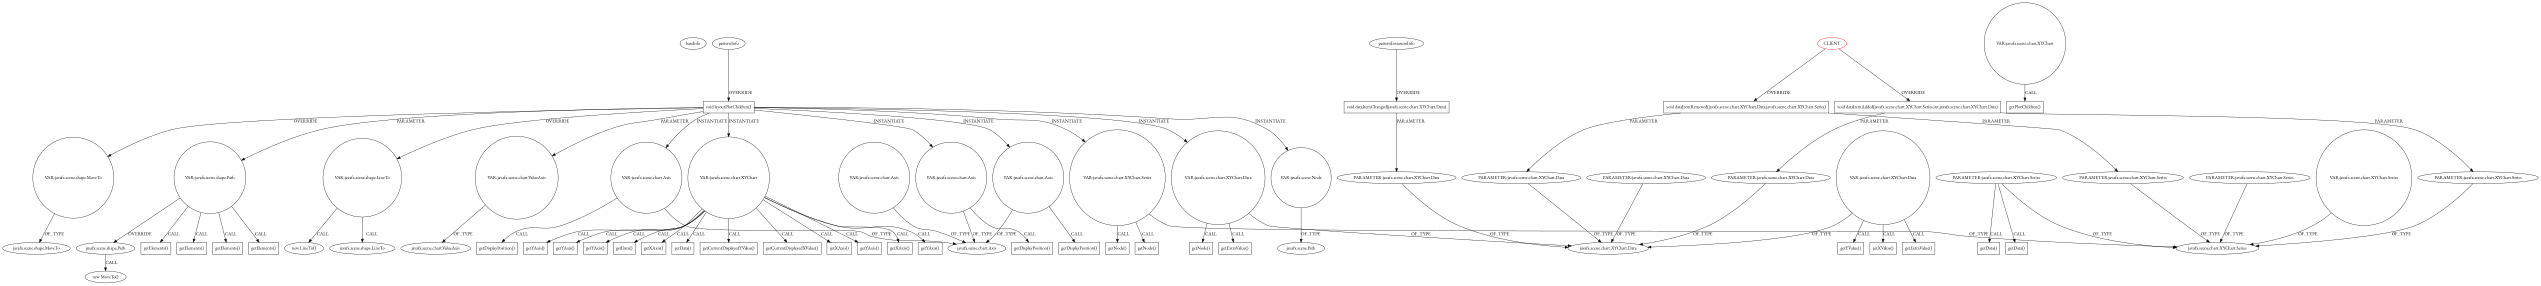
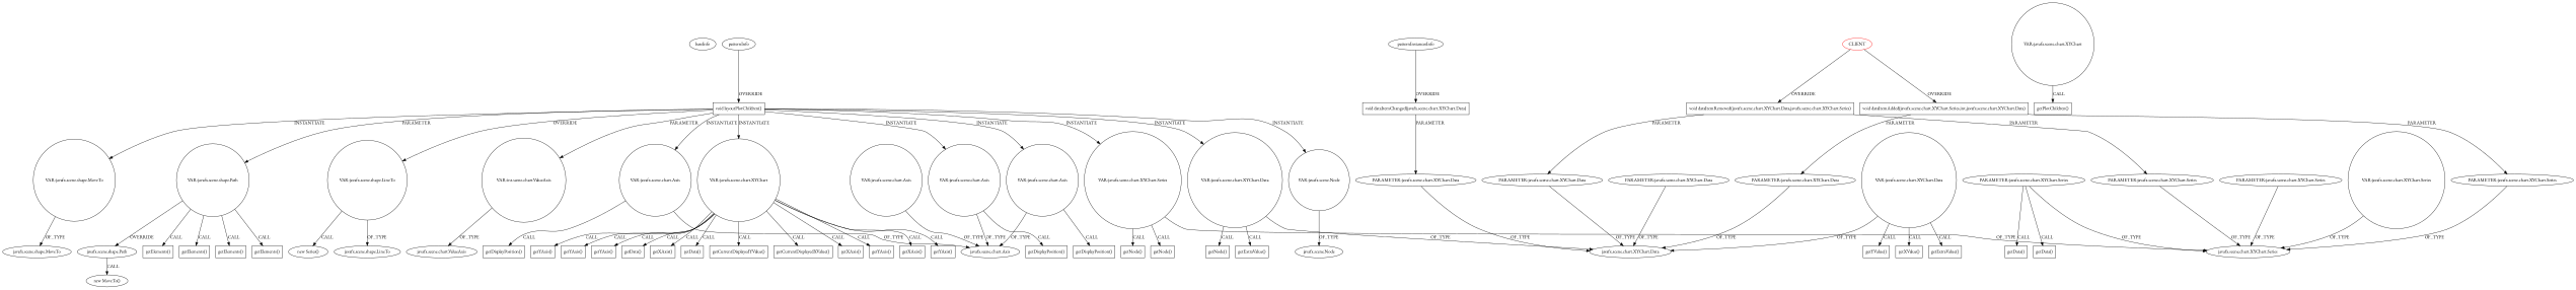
  digraph {
    fontname="EB Garamond"
    node [fontname="EB Garamond" isFrameworkType=false shape=box vertexType=INSIDE_CALL]
    edge [fontname="EB Garamond"]
    baseInfo [category=pattern graphId=3698 isAnonymous=false possibleRelation=false isFrameworkType="" shape="" vertexType=""]
    patternInfo [frequency=2.0 patternRootClient=0 isFrameworkType="" shape="" vertexType=""]
    n3 [label="void layoutPlotChildren()" vertexType=OVERRIDING_METHOD_DECLARATION]
    patternInstancesInfo [0="LichuanLu-ShunUI-FX~/LichuanLu-ShunUI-FX/ShunUI-FX-master/src/view/chart/StackedBarChart.java~StackedBarChart~811" 1="TomaszKorecki-InvestorAssistant~/TomaszKorecki-InvestorAssistant/InvestorAssistant-master/Investor's assistant/src/investor/charts/CandleChart.java~CandleStickChart~1473" isFrameworkType="" shape="" vertexType=""]
    n5 [label="void dataItemChanged(javafx.scene.chart.XYChart.Data)" vertexType=OVERRIDING_METHOD_DECLARATION]
    n6 [label="javafx.scene.shape.MoveTo" vertexType=FRAMEWORK_CLASS_TYPE shape=""]
    n7 [label="VAR:javafx.scene.shape.MoveTo" shape=circle vertexType=VARIABLE_EXPRESION]
    n8 [label="new MoveTo()" vertexType=CONSTRUCTOR_CALL shape=""]
    n9 [label="VAR:javafx.scene.shape.Path" shape=circle vertexType=VARIABLE_EXPRESION]
    n10 [label="VAR:javafx.scene.shape.LineTo" shape=circle vertexType=VARIABLE_EXPRESION]
-   n11 [label="VAR:javafx.scene.chart.ValueAxis" shape=circle vertexType=VARIABLE_EXPRESION]
+   n11 [label="VAR:int.scene.chart.ValueAxis" shape=circle vertexType=VARIABLE_EXPRESION]
    n12 [label="VAR:javafx.scene.chart.XYChart" shape=circle vertexType=VARIABLE_EXPRESION]
    n13 [label="VAR:javafx.scene.chart.XYChart.Series" shape=circle vertexType=VARIABLE_EXPRESION]
    n14 [label="VAR:javafx.scene.chart.XYChart.Data" shape=circle vertexType=VARIABLE_EXPRESION]
    n15 [label="VAR:javafx.scene.Node" shape=circle vertexType=VARIABLE_EXPRESION]
    n16 [label="VAR:javafx.scene.chart.Axis" shape=circle vertexType=VARIABLE_EXPRESION]
    n17 [label="VAR:javafx.scene.chart.Axis" shape=circle vertexType=VARIABLE_EXPRESION]
    n18 [label="VAR:javafx.scene.chart.Axis" shape=circle vertexType=VARIABLE_EXPRESION]
    n19 [label="javafx.scene.shape.Path" vertexType=FRAMEWORK_CLASS_TYPE shape=""]
    n20 [label="getElements()"]
    n21 [label="getElements()"]
    n22 [label="getElements()"]
    n23 [label="getElements()"]
-   n24 [label="new LineTo()" vertexType=CONSTRUCTOR_CALL shape=""]
+   n24 [label="new Series()" vertexType=CONSTRUCTOR_CALL shape=""]
    n25 [label="javafx.scene.shape.LineTo" vertexType=FRAMEWORK_CLASS_TYPE shape=""]
    n26 [label="javafx.scene.chart.ValueAxis" vertexType=FRAMEWORK_CLASS_TYPE shape=""]
    n27 [label="getYAxis()"]
    n28 [label="getYAxis()"]
    n29 [label="getYAxis()"]
    n30 [label="getYAxis()"]
    n31 [label="getYAxis()"]
    n32 [label="getData()"]
    n33 [label="getData()"]
    n34 [label="getCurrentDisplayedYValue()"]
    n35 [label="getCurrentDisplayedXValue()"]
    n36 [label="getXAxis()"]
    n37 [label="getXAxis()"]
    n38 [label="getXAxis()"]
    n39 [label="javafx.scene.chart.XYChart.Series" vertexType=FRAMEWORK_CLASS_TYPE shape=""]
    n40 [label="getNode()"]
    n41 [label="getNode()"]
    n42 [label="javafx.scene.chart.XYChart.Data" vertexType=FRAMEWORK_CLASS_TYPE shape=""]
    n43 [label="getExtraValue()"]
    n44 [label="getNode()"]
-   n45 [label="javafx.scene.Path" vertexType=FRAMEWORK_CLASS_TYPE shape=""]
+   n45 [label="javafx.scene.Node" vertexType=FRAMEWORK_CLASS_TYPE shape=""]
    n46 [label="getDisplayPosition()"]
    n47 [label="javafx.scene.chart.Axis" vertexType=FRAMEWORK_CLASS_TYPE shape=""]
    n48 [label="getDisplayPosition()"]
    n49 [label="getDisplayPosition()"]
    n50 [color=red label=CLIENT vertexType=ROOT_CLIENT_CLASS_DECLARATION shape=""]
    n51 [label="void dataItemAdded(javafx.scene.chart.XYChart.Series,int,javafx.scene.chart.XYChart.Data)" vertexType=OVERRIDING_METHOD_DECLARATION]
    n52 [label="void dataItemRemoved(javafx.scene.chart.XYChart.Data,javafx.scene.chart.XYChart.Series)" vertexType=OVERRIDING_METHOD_DECLARATION]
    n53 [label="PARAMETER:javafx.scene.chart.XYChart.Series" vertexType=PARAMETER_DECLARATION shape=""]
    n54 [label="PARAMETER:javafx.scene.chart.XYChart.Data" vertexType=PARAMETER_DECLARATION shape=""]
    n55 [label="PARAMETER:javafx.scene.chart.XYChart.Series" vertexType=PARAMETER_DECLARATION shape=""]
    n56 [label="PARAMETER:javafx.scene.chart.XYChart.Data" vertexType=PARAMETER_DECLARATION shape=""]
    n57 [label="PARAMETER:javafx.scene.chart.XYChart.Data" vertexType=PARAMETER_DECLARATION shape=""]
    n58 [label="PARAMETER:javafx.scene.chart.XYChart.Series" vertexType=PARAMETER_DECLARATION shape=""]
    n59 [label="getData()"]
    n60 [label="getData()"]
    n61 [label="VAR:javafx.scene.chart.XYChart" shape=circle vertexType=VARIABLE_EXPRESION]
    n62 [label="getPlotChildren()"]
    n63 [label="PARAMETER:javafx.scene.chart.XYChart.Series" vertexType=PARAMETER_DECLARATION shape=""]
    n64 [label="VAR:javafx.scene.chart.XYChart.Series" shape=circle vertexType=VARIABLE_EXPRESION]
    n65 [label="PARAMETER:javafx.scene.chart.XYChart.Data" vertexType=PARAMETER_DECLARATION shape=""]
    n66 [label="VAR:javafx.scene.chart.XYChart.Data" shape=circle vertexType=VARIABLE_EXPRESION]
    n67 [label="getExtraValue()"]
    n68 [label="getYValue()"]
    n69 [label="getXValue()"]
    n70 [label="VAR:javafx.scene.chart.Axis" shape=circle vertexType=VARIABLE_EXPRESION]
    patternInfo -> n3 [label=OVERRIDE]
-   n3 -> n7 [label=OVERRIDE]
+   n3 -> n7 [label=INSTANTIATE]
    n3 -> n9 [label=PARAMETER]
    n3 -> n10 [label=OVERRIDE]
    n3 -> n11 [label=PARAMETER]
    n3 -> n12 [label=INSTANTIATE]
    n3 -> n13 [label=INSTANTIATE]
    n3 -> n14 [label=INSTANTIATE]
    n3 -> n15 [label=INSTANTIATE]
    n3 -> n16 [label=INSTANTIATE]
    n3 -> n17 [label=INSTANTIATE]
    n3 -> n18 [label=INSTANTIATE]
    patternInstancesInfo -> n5 [label=OVERRIDE]
    n5 -> n57 [label=PARAMETER]
    n7 -> n6 [label=OF_TYPE]
    n9 -> n19 [label=OVERRIDE]
    n9 -> n20 [label=CALL]
    n9 -> n21 [label=CALL]
    n9 -> n22 [label=CALL]
    n9 -> n23 [label=CALL]
    n10 -> n24 [label=CALL]
-   n10 -> n25 [label=CALL]
+   n10 -> n25 [label=OF_TYPE]
    n11 -> n26 [label=OF_TYPE]
    n12 -> n27 [label=CALL]
    n12 -> n28 [label=CALL]
    n12 -> n29 [label=CALL]
    n12 -> n30 [label=CALL]
    n12 -> n31 [label=CALL]
    n12 -> n32 [label=CALL]
    n12 -> n33 [label=CALL]
    n12 -> n34 [label=CALL]
    n12 -> n35 [label=CALL]
    n12 -> n36 [label=CALL]
    n12 -> n37 [label=CALL]
    n12 -> n38 [label=CALL]
    n13 -> n39 [label=OF_TYPE]
    n13 -> n40 [label=CALL]
    n13 -> n41 [label=CALL]
    n14 -> n42 [label=OF_TYPE]
    n14 -> n43 [label=CALL]
    n14 -> n44 [label=CALL]
    n15 -> n45 [label=OF_TYPE]
    n16 -> n46 [label=CALL]
    n16 -> n47 [label=OF_TYPE]
    n17 -> n47 [label=OF_TYPE]
    n17 -> n48 [label=CALL]
    n18 -> n47 [label=OF_TYPE]
    n18 -> n49 [label=CALL]
    n19 -> n8 [label=CALL]
    n50 -> n51 [label=OVERRIDE]
    n50 -> n52 [label=OVERRIDE]
    n51 -> n53 [label=PARAMETER]
    n51 -> n54 [label=PARAMETER]
    n52 -> n55 [label=PARAMETER]
    n52 -> n56 [label=PARAMETER]
    n53 -> n39 [label=OF_TYPE]
    n54 -> n42 [label=OF_TYPE]
    n55 -> n39 [label=OF_TYPE]
    n56 -> n42 [label=OF_TYPE]
    n57 -> n42 [label=OF_TYPE]
    n58 -> n39 [label=OF_TYPE]
    n58 -> n59 [label=CALL]
    n58 -> n60 [label=CALL]
    n61 -> n62 [label=CALL]
    n63 -> n39 [label=OF_TYPE]
    n64 -> n39 [label=OF_TYPE]
    n65 -> n42 [label=OF_TYPE]
    n66 -> n42 [label=OF_TYPE]
    n66 -> n67 [label=CALL]
    n66 -> n68 [label=CALL]
    n66 -> n69 [label=CALL]
    n70 -> n47 [label=OF_TYPE]
  }
